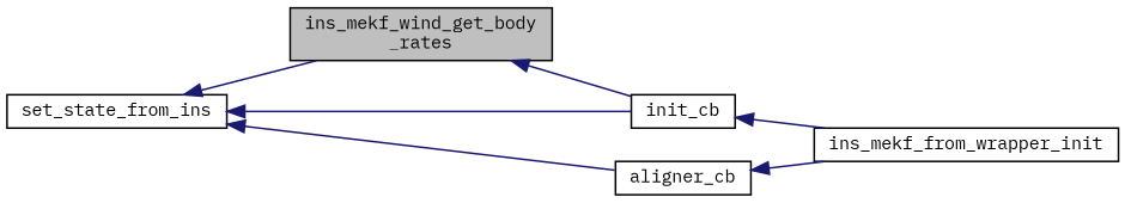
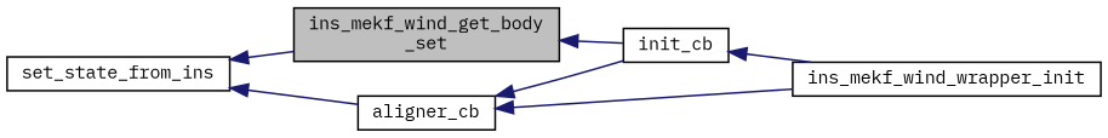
  digraph {
    fontname="IBM Plex Mono"
    rankdir=LR
    node [color=black fillcolor=white fontname="IBM Plex Mono" fontsize=10 shape=record style=filled]
    edge [color=midnightblue dir=back fontname="IBM Plex Mono" fontsize=10 labelfontname=FreeSans labelfontsize=10 style=solid]
-   n1 [fillcolor=grey75 fontcolor=black height=0.2 label="ins_mekf_wind_get_body\l_rates" width=0.4]
+   n1 [fillcolor=grey75 fontcolor=black height=0.2 label="ins_mekf_wind_get_body\l_set" width=0.4]
    n2 [height=0.2 label=init_cb width=0.4]
-   n3 [height=0.2 label=ins_mekf_from_wrapper_init width=0.4]
+   n3 [height=0.2 label=ins_mekf_wind_wrapper_init width=0.4]
    n4 [height=0.2 label=set_state_from_ins width=0.4]
    n5 [height=0.2 label=aligner_cb width=0.4]
    n1 -> n2
    n2 -> n3
    n4 -> n1
-   n4 -> n2
+   n5 -> n2
    n4 -> n5
    n5 -> n3
  }
